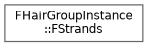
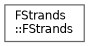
  digraph {
    rankdir=TB
-   n1 [color=grey40 fillcolor=white fontname=Helvetica fontsize=10 height=0.2 label="FHairGroupInstance\l::FStrands" shape=box style=filled width=0.4]
+   n1 [color=grey40 fillcolor=white fontname=Helvetica fontsize=10 height=0.2 label="FStrands\l::FStrands" shape=box style=filled width=0.4]
  }
